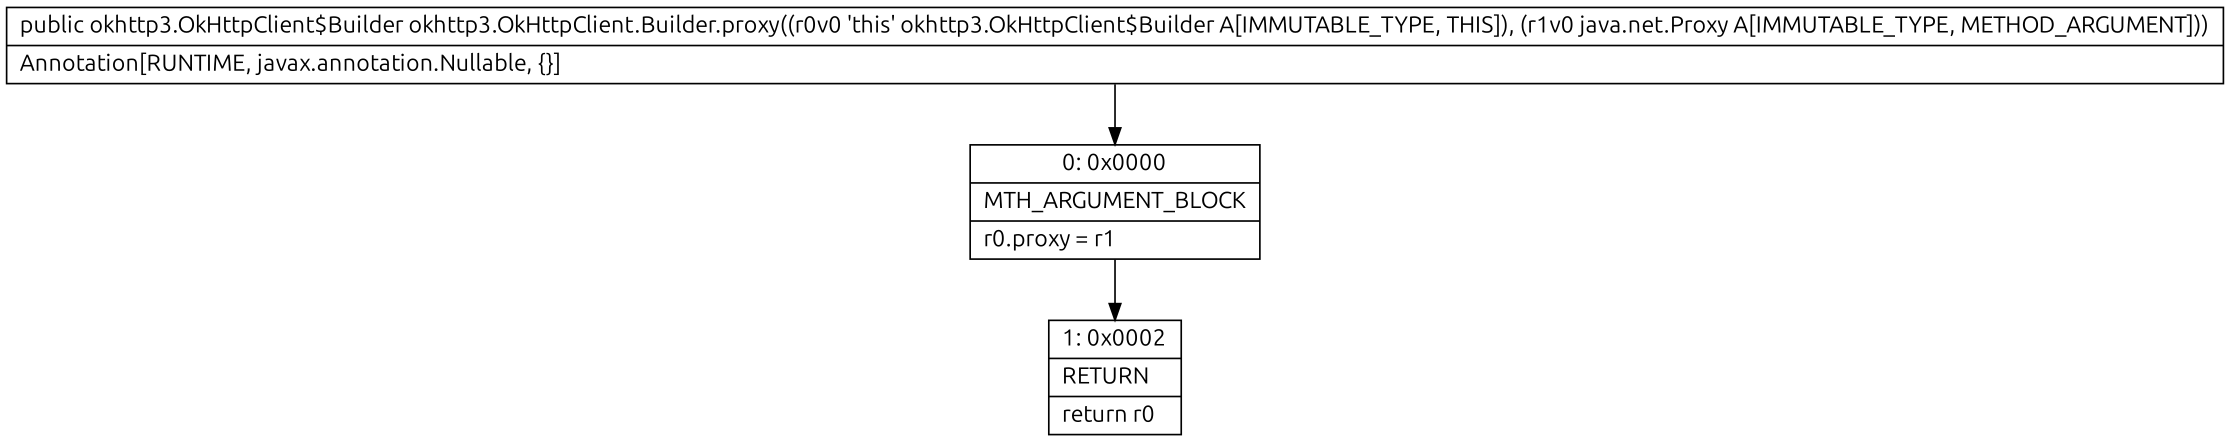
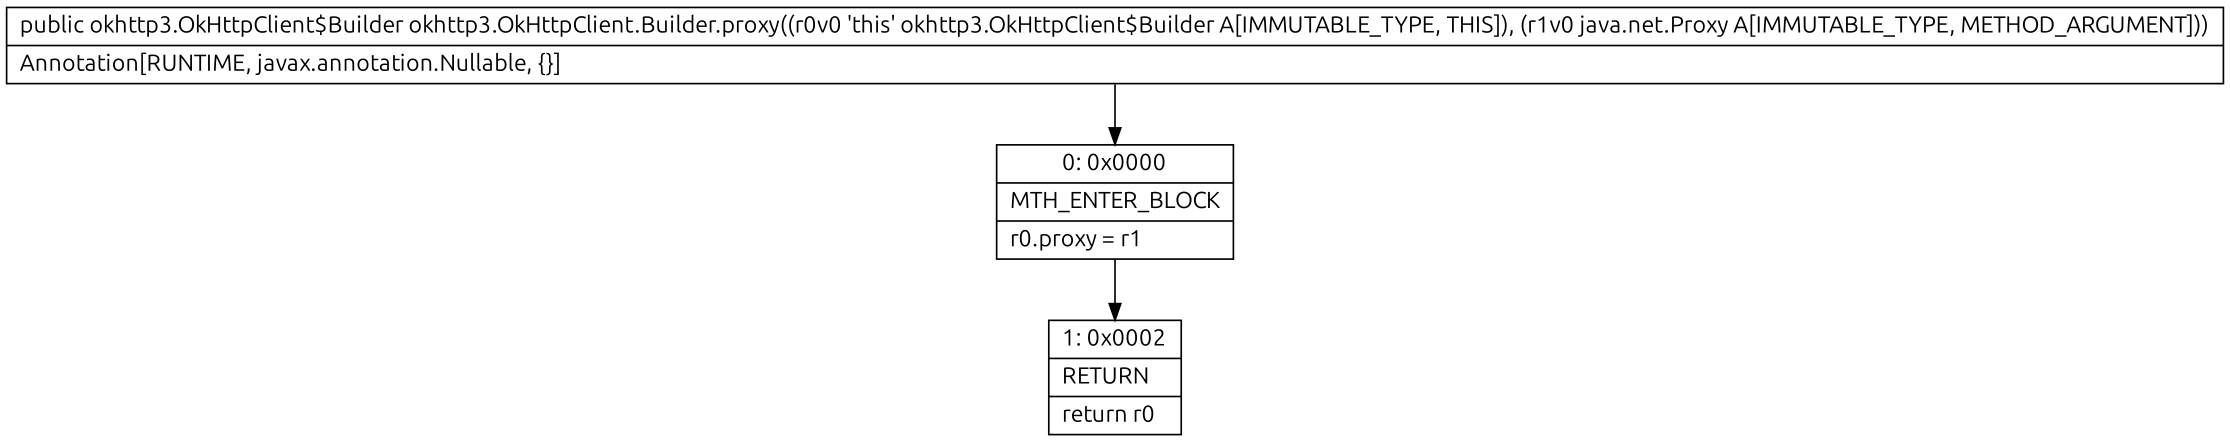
  digraph {
    fontname=Ubuntu
    node [shape=record fontname=Ubuntu]
    edge [fontname=Ubuntu]
-   n1 [label="{0\:\ 0x0000|MTH_ARGUMENT_BLOCK\l|r0.proxy = r1\l}"]
+   n1 [label="{0\:\ 0x0000|MTH_ENTER_BLOCK\l|r0.proxy = r1\l}"]
    n2 [label="{1\:\ 0x0002|RETURN\l|return r0\l}"]
    n3 [label="{public okhttp3.OkHttpClient$Builder okhttp3.OkHttpClient.Builder.proxy((r0v0 'this' okhttp3.OkHttpClient$Builder A[IMMUTABLE_TYPE, THIS]), (r1v0 java.net.Proxy A[IMMUTABLE_TYPE, METHOD_ARGUMENT]))  | Annotation[RUNTIME, javax.annotation.Nullable, \{\}]\l}"]
    n1 -> n2
    n3 -> n1
  }
